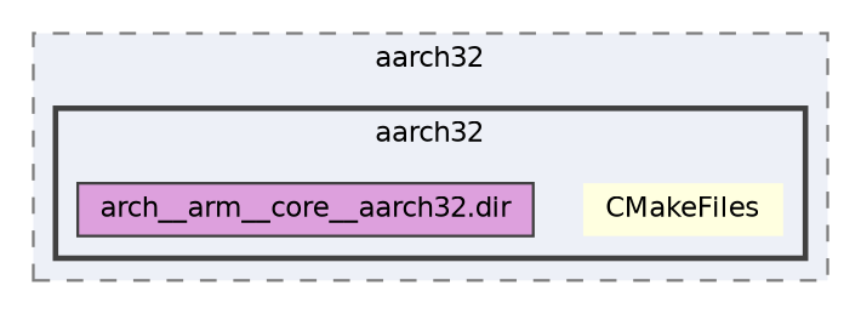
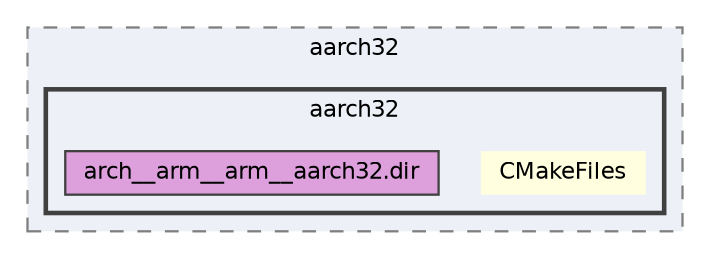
  digraph {
    compound=true
    node [fontname=Helvetica fontsize=10 style=filled]
    n1 [height=0.2 label=CMakeFiles shape=plaintext width=0.4 fillcolor=lightyellow]
-   n2 [color=grey25 fillcolor=plum height=0.2 label="arch__arm__core__aarch32.dir" shape=box width=0.4]
+   n2 [color=grey25 fillcolor=plum height=0.2 label="arch__arm__arm__aarch32.dir" shape=box width=0.4]
    subgraph cluster_1 {
      bgcolor="#edf0f7"
      fontname=Helvetica
      fontsize=10
      label=aarch32
      pencolor=grey50
      style="filled,dashed"
      subgraph cluster_2 {
        bgcolor="#edf0f7"
        fontname=Helvetica
        fontsize=10
        pencolor=grey25
        style="filled,bold"
        n1
        n2
      }
    }
  }
